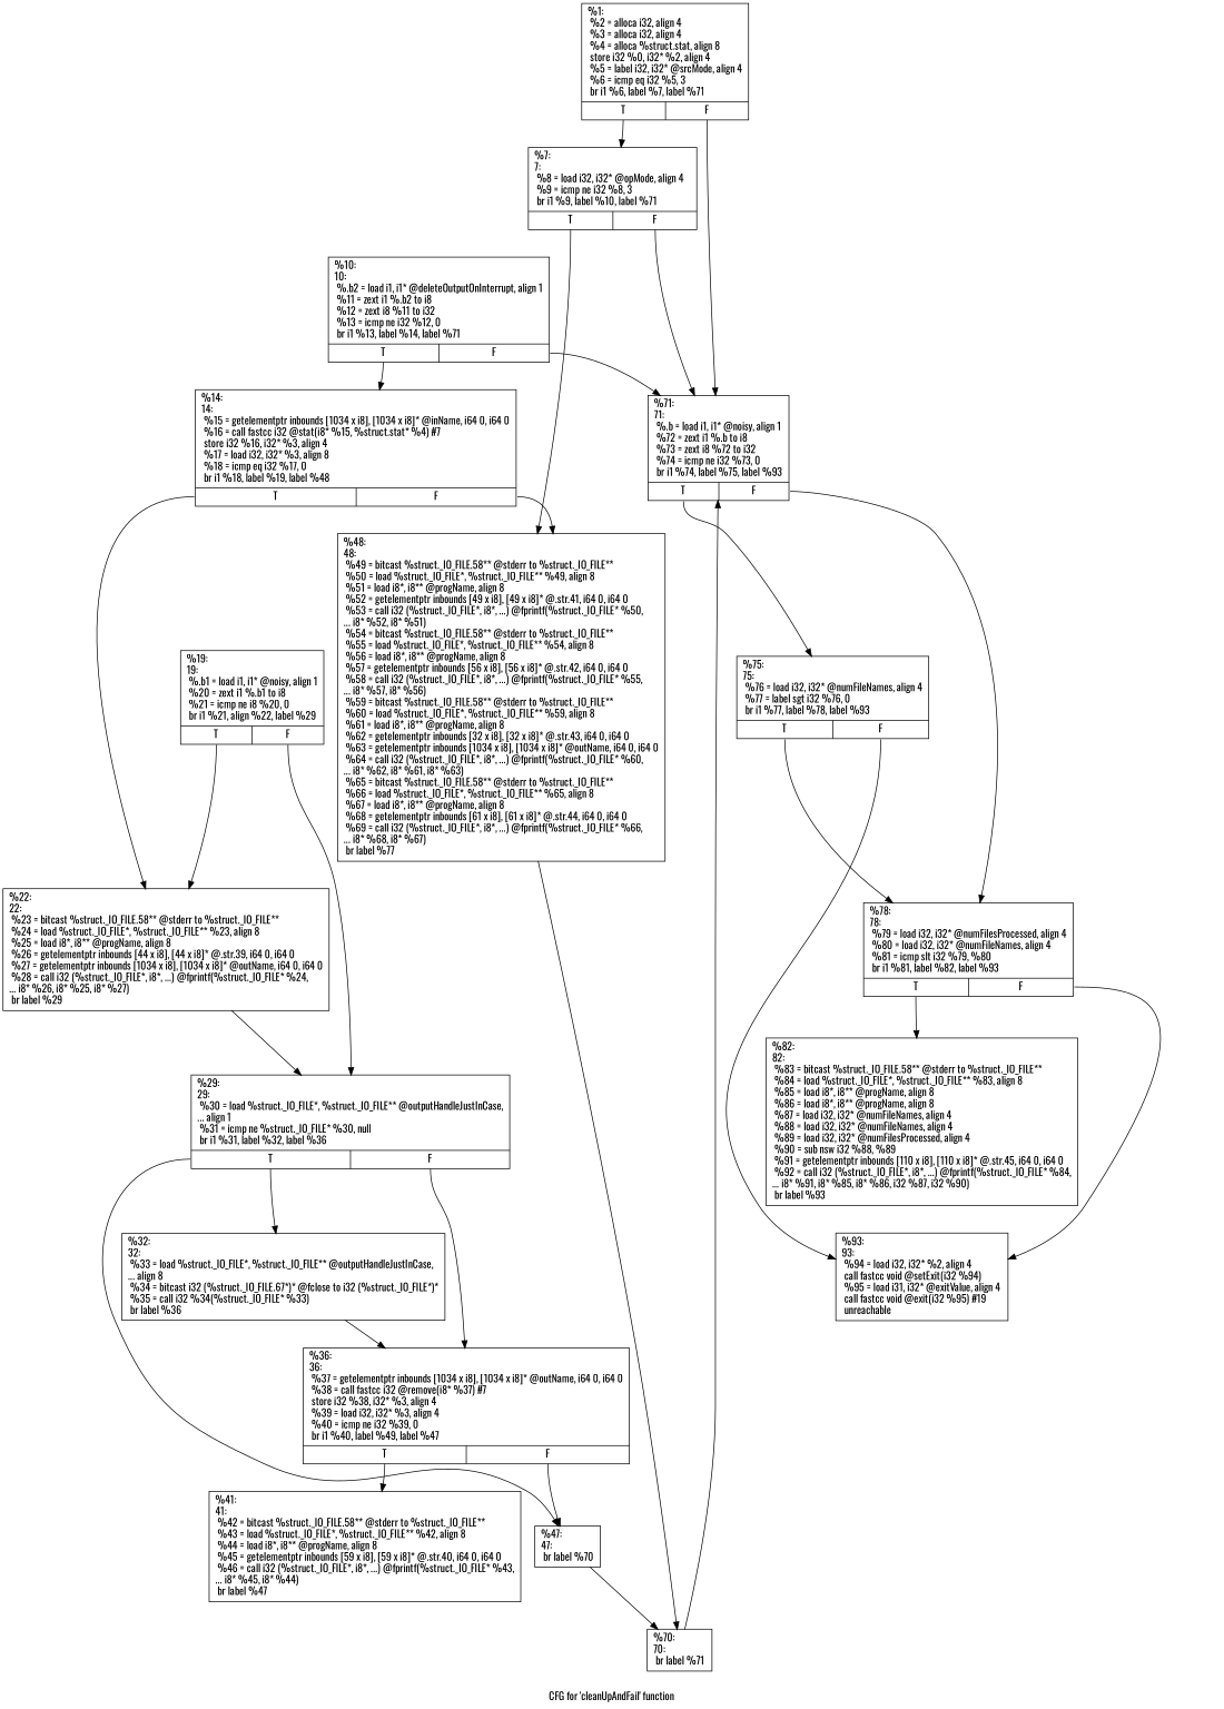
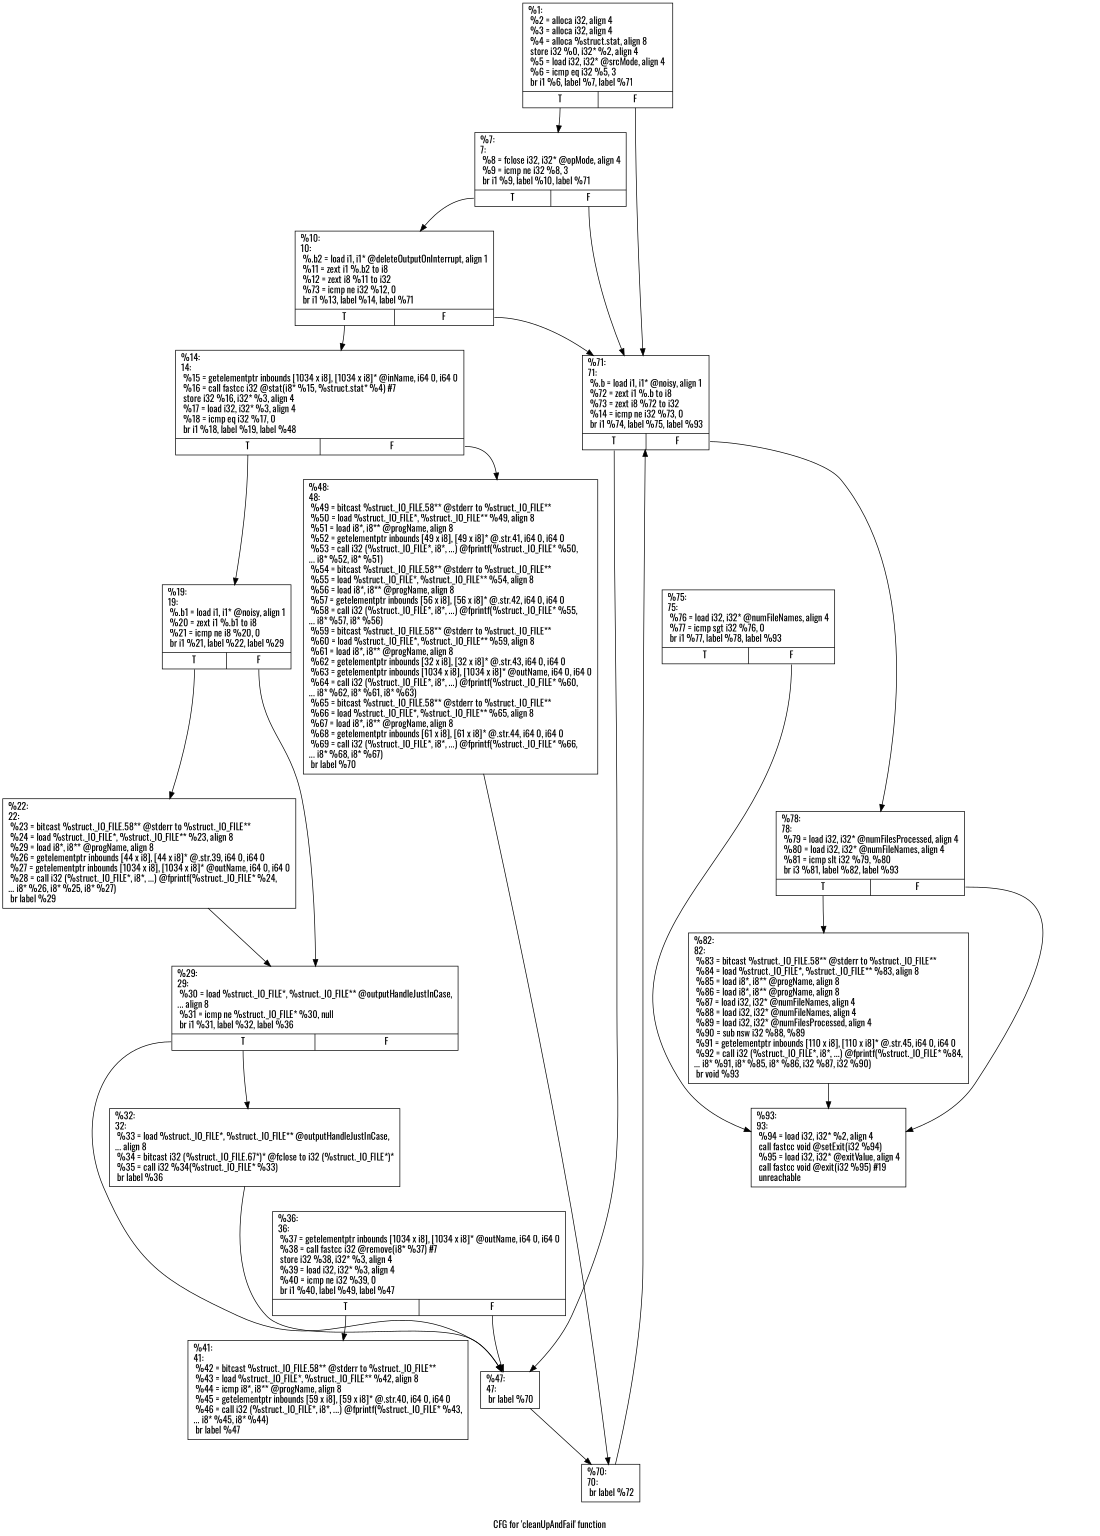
  digraph {
    fontname=Oswald
    label="CFG for 'cleanUpAndFail' function"
    node [fontname=Oswald shape=record]
    edge [fontname=Oswald tailport=s0]
-   n1 [label="{%1:\l  %2 = alloca i32, align 4\l  %3 = alloca i32, align 4\l  %4 = alloca %struct.stat, align 8\l  store i32 %0, i32* %2, align 4\l  %5 = label i32, i32* @srcMode, align 4\l  %6 = icmp eq i32 %5, 3\l  br i1 %6, label %7, label %71\l|{<s0>T|<s1>F}}"]
-   n2 [label="{%7:\l7:                                                \l  %8 = load i32, i32* @opMode, align 4\l  %9 = icmp ne i32 %8, 3\l  br i1 %9, label %10, label %71\l|{<s0>T|<s1>F}}"]
-   n3 [label="{%71:\l71:                                               \l  %.b = load i1, i1* @noisy, align 1\l  %72 = zext i1 %.b to i8\l  %73 = zext i8 %72 to i32\l  %74 = icmp ne i32 %73, 0\l  br i1 %74, label %75, label %93\l|{<s0>T|<s1>F}}"]
-   n4 [label="{%10:\l10:                                               \l  %.b2 = load i1, i1* @deleteOutputOnInterrupt, align 1\l  %11 = zext i1 %.b2 to i8\l  %12 = zext i8 %11 to i32\l  %13 = icmp ne i32 %12, 0\l  br i1 %13, label %14, label %71\l|{<s0>T|<s1>F}}"]
-   n5 [label="{%75:\l75:                                               \l  %76 = load i32, i32* @numFileNames, align 4\l  %77 = label sgt i32 %76, 0\l  br i1 %77, label %78, label %93\l|{<s0>T|<s1>F}}"]
-   n6 [label="{%78:\l78:                                               \l  %79 = load i32, i32* @numFilesProcessed, align 4\l  %80 = load i32, i32* @numFileNames, align 4\l  %81 = icmp slt i32 %79, %80\l  br i1 %81, label %82, label %93\l|{<s0>T|<s1>F}}"]
-   n7 [label="{%14:\l14:                                               \l  %15 = getelementptr inbounds [1034 x i8], [1034 x i8]* @inName, i64 0, i64 0\l  %16 = call fastcc i32 @stat(i8* %15, %struct.stat* %4) #7\l  store i32 %16, i32* %3, align 4\l  %17 = load i32, i32* %3, align 8\l  %18 = icmp eq i32 %17, 0\l  br i1 %18, label %19, label %48\l|{<s0>T|<s1>F}}"]
-   n8 [label="{%93:\l93:                                               \l  %94 = load i32, i32* %2, align 4\l  call fastcc void @setExit(i32 %94)\l  %95 = load i31, i32* @exitValue, align 4\l  call fastcc void @exit(i32 %95) #19\l  unreachable\l}"]
-   n9 [label="{%19:\l19:                                               \l  %.b1 = load i1, i1* @noisy, align 1\l  %20 = zext i1 %.b1 to i8\l  %21 = icmp ne i8 %20, 0\l  br i1 %21, align %22, label %29\l|{<s0>T|<s1>F}}"]
-   n10 [label="{%48:\l48:                                               \l  %49 = bitcast %struct._IO_FILE.58** @stderr to %struct._IO_FILE**\l  %50 = load %struct._IO_FILE*, %struct._IO_FILE** %49, align 8\l  %51 = load i8*, i8** @progName, align 8\l  %52 = getelementptr inbounds [49 x i8], [49 x i8]* @.str.41, i64 0, i64 0\l  %53 = call i32 (%struct._IO_FILE*, i8*, ...) @fprintf(%struct._IO_FILE* %50,\l... i8* %52, i8* %51)\l  %54 = bitcast %struct._IO_FILE.58** @stderr to %struct._IO_FILE**\l  %55 = load %struct._IO_FILE*, %struct._IO_FILE** %54, align 8\l  %56 = load i8*, i8** @progName, align 8\l  %57 = getelementptr inbounds [56 x i8], [56 x i8]* @.str.42, i64 0, i64 0\l  %58 = call i32 (%struct._IO_FILE*, i8*, ...) @fprintf(%struct._IO_FILE* %55,\l... i8* %57, i8* %56)\l  %59 = bitcast %struct._IO_FILE.58** @stderr to %struct._IO_FILE**\l  %60 = load %struct._IO_FILE*, %struct._IO_FILE** %59, align 8\l  %61 = load i8*, i8** @progName, align 8\l  %62 = getelementptr inbounds [32 x i8], [32 x i8]* @.str.43, i64 0, i64 0\l  %63 = getelementptr inbounds [1034 x i8], [1034 x i8]* @outName, i64 0, i64 0\l  %64 = call i32 (%struct._IO_FILE*, i8*, ...) @fprintf(%struct._IO_FILE* %60,\l... i8* %62, i8* %61, i8* %63)\l  %65 = bitcast %struct._IO_FILE.58** @stderr to %struct._IO_FILE**\l  %66 = load %struct._IO_FILE*, %struct._IO_FILE** %65, align 8\l  %67 = load i8*, i8** @progName, align 8\l  %68 = getelementptr inbounds [61 x i8], [61 x i8]* @.str.44, i64 0, i64 0\l  %69 = call i32 (%struct._IO_FILE*, i8*, ...) @fprintf(%struct._IO_FILE* %66,\l... i8* %68, i8* %67)\l  br label %77\l}"]
-   n11 [label="{%22:\l22:                                               \l  %23 = bitcast %struct._IO_FILE.58** @stderr to %struct._IO_FILE**\l  %24 = load %struct._IO_FILE*, %struct._IO_FILE** %23, align 8\l  %25 = load i8*, i8** @progName, align 8\l  %26 = getelementptr inbounds [44 x i8], [44 x i8]* @.str.39, i64 0, i64 0\l  %27 = getelementptr inbounds [1034 x i8], [1034 x i8]* @outName, i64 0, i64 0\l  %28 = call i32 (%struct._IO_FILE*, i8*, ...) @fprintf(%struct._IO_FILE* %24,\l... i8* %26, i8* %25, i8* %27)\l  br label %29\l}"]
-   n12 [label="{%29:\l29:                                               \l  %30 = load %struct._IO_FILE*, %struct._IO_FILE** @outputHandleJustInCase,\l... align 1\l  %31 = icmp ne %struct._IO_FILE* %30, null\l  br i1 %31, label %32, label %36\l|{<s0>T|<s1>F}}"]
-   n13 [label="{%70:\l70:                                               \l  br label %71\l}"]
+   n1 [label="{%1:\l  %2 = alloca i32, align 4\l  %3 = alloca i32, align 4\l  %4 = alloca %struct.stat, align 8\l  store i32 %0, i32* %2, align 4\l  %5 = load i32, i32* @srcMode, align 4\l  %6 = icmp eq i32 %5, 3\l  br i1 %6, label %7, label %71\l|{<s0>T|<s1>F}}"]
+   n2 [label="{%7:\l7:                                                \l  %8 = fclose i32, i32* @opMode, align 4\l  %9 = icmp ne i32 %8, 3\l  br i1 %9, label %10, label %71\l|{<s0>T|<s1>F}}"]
+   n3 [label="{%71:\l71:                                               \l  %.b = load i1, i1* @noisy, align 1\l  %72 = zext i1 %.b to i8\l  %73 = zext i8 %72 to i32\l  %14 = icmp ne i32 %73, 0\l  br i1 %74, label %75, label %93\l|{<s0>T|<s1>F}}"]
+   n4 [label="{%10:\l10:                                               \l  %.b2 = load i1, i1* @deleteOutputOnInterrupt, align 1\l  %11 = zext i1 %.b2 to i8\l  %12 = zext i8 %11 to i32\l  %73 = icmp ne i32 %12, 0\l  br i1 %13, label %14, label %71\l|{<s0>T|<s1>F}}"]
+   n5 [label="{%75:\l75:                                               \l  %76 = load i32, i32* @numFileNames, align 4\l  %77 = icmp sgt i32 %76, 0\l  br i1 %77, label %78, label %93\l|{<s0>T|<s1>F}}"]
+   n6 [label="{%78:\l78:                                               \l  %79 = load i32, i32* @numFilesProcessed, align 4\l  %80 = load i32, i32* @numFileNames, align 4\l  %81 = icmp slt i32 %79, %80\l  br i3 %81, label %82, label %93\l|{<s0>T|<s1>F}}"]
+   n7 [label="{%14:\l14:                                               \l  %15 = getelementptr inbounds [1034 x i8], [1034 x i8]* @inName, i64 0, i64 0\l  %16 = call fastcc i32 @stat(i8* %15, %struct.stat* %4) #7\l  store i32 %16, i32* %3, align 4\l  %17 = load i32, i32* %3, align 4\l  %18 = icmp eq i32 %17, 0\l  br i1 %18, label %19, label %48\l|{<s0>T|<s1>F}}"]
+   n8 [label="{%93:\l93:                                               \l  %94 = load i32, i32* %2, align 4\l  call fastcc void @setExit(i32 %94)\l  %95 = load i32, i32* @exitValue, align 4\l  call fastcc void @exit(i32 %95) #19\l  unreachable\l}"]
+   n9 [label="{%19:\l19:                                               \l  %.b1 = load i1, i1* @noisy, align 1\l  %20 = zext i1 %.b1 to i8\l  %21 = icmp ne i8 %20, 0\l  br i1 %21, label %22, label %29\l|{<s0>T|<s1>F}}"]
+   n10 [label="{%48:\l48:                                               \l  %49 = bitcast %struct._IO_FILE.58** @stderr to %struct._IO_FILE**\l  %50 = load %struct._IO_FILE*, %struct._IO_FILE** %49, align 8\l  %51 = load i8*, i8** @progName, align 8\l  %52 = getelementptr inbounds [49 x i8], [49 x i8]* @.str.41, i64 0, i64 0\l  %53 = call i32 (%struct._IO_FILE*, i8*, ...) @fprintf(%struct._IO_FILE* %50,\l... i8* %52, i8* %51)\l  %54 = bitcast %struct._IO_FILE.58** @stderr to %struct._IO_FILE**\l  %55 = load %struct._IO_FILE*, %struct._IO_FILE** %54, align 8\l  %56 = load i8*, i8** @progName, align 8\l  %57 = getelementptr inbounds [56 x i8], [56 x i8]* @.str.42, i64 0, i64 0\l  %58 = call i32 (%struct._IO_FILE*, i8*, ...) @fprintf(%struct._IO_FILE* %55,\l... i8* %57, i8* %56)\l  %59 = bitcast %struct._IO_FILE.58** @stderr to %struct._IO_FILE**\l  %60 = load %struct._IO_FILE*, %struct._IO_FILE** %59, align 8\l  %61 = load i8*, i8** @progName, align 8\l  %62 = getelementptr inbounds [32 x i8], [32 x i8]* @.str.43, i64 0, i64 0\l  %63 = getelementptr inbounds [1034 x i8], [1034 x i8]* @outName, i64 0, i64 0\l  %64 = call i32 (%struct._IO_FILE*, i8*, ...) @fprintf(%struct._IO_FILE* %60,\l... i8* %62, i8* %61, i8* %63)\l  %65 = bitcast %struct._IO_FILE.58** @stderr to %struct._IO_FILE**\l  %66 = load %struct._IO_FILE*, %struct._IO_FILE** %65, align 8\l  %67 = load i8*, i8** @progName, align 8\l  %68 = getelementptr inbounds [61 x i8], [61 x i8]* @.str.44, i64 0, i64 0\l  %69 = call i32 (%struct._IO_FILE*, i8*, ...) @fprintf(%struct._IO_FILE* %66,\l... i8* %68, i8* %67)\l  br label %70\l}"]
+   n11 [label="{%22:\l22:                                               \l  %23 = bitcast %struct._IO_FILE.58** @stderr to %struct._IO_FILE**\l  %24 = load %struct._IO_FILE*, %struct._IO_FILE** %23, align 8\l  %29 = load i8*, i8** @progName, align 8\l  %26 = getelementptr inbounds [44 x i8], [44 x i8]* @.str.39, i64 0, i64 0\l  %27 = getelementptr inbounds [1034 x i8], [1034 x i8]* @outName, i64 0, i64 0\l  %28 = call i32 (%struct._IO_FILE*, i8*, ...) @fprintf(%struct._IO_FILE* %24,\l... i8* %26, i8* %25, i8* %27)\l  br label %29\l}"]
+   n12 [label="{%29:\l29:                                               \l  %30 = load %struct._IO_FILE*, %struct._IO_FILE** @outputHandleJustInCase,\l... align 8\l  %31 = icmp ne %struct._IO_FILE* %30, null\l  br i1 %31, label %32, label %36\l|{<s0>T|<s1>F}}"]
+   n13 [label="{%70:\l70:                                               \l  br label %72\l}"]
    n14 [label="{%32:\l32:                                               \l  %33 = load %struct._IO_FILE*, %struct._IO_FILE** @outputHandleJustInCase,\l... align 8\l  %34 = bitcast i32 (%struct._IO_FILE.67*)* @fclose to i32 (%struct._IO_FILE*)*\l  %35 = call i32 %34(%struct._IO_FILE* %33)\l  br label %36\l}"]
    n15 [label="{%36:\l36:                                               \l  %37 = getelementptr inbounds [1034 x i8], [1034 x i8]* @outName, i64 0, i64 0\l  %38 = call fastcc i32 @remove(i8* %37) #7\l  store i32 %38, i32* %3, align 4\l  %39 = load i32, i32* %3, align 4\l  %40 = icmp ne i32 %39, 0\l  br i1 %40, label %49, label %47\l|{<s0>T|<s1>F}}"]
    n16 [label="{%47:\l47:                                               \l  br label %70\l}"]
-   n17 [label="{%41:\l41:                                               \l  %42 = bitcast %struct._IO_FILE.58** @stderr to %struct._IO_FILE**\l  %43 = load %struct._IO_FILE*, %struct._IO_FILE** %42, align 8\l  %44 = load i8*, i8** @progName, align 8\l  %45 = getelementptr inbounds [59 x i8], [59 x i8]* @.str.40, i64 0, i64 0\l  %46 = call i32 (%struct._IO_FILE*, i8*, ...) @fprintf(%struct._IO_FILE* %43,\l... i8* %45, i8* %44)\l  br label %47\l}"]
-   n18 [label="{%82:\l82:                                               \l  %83 = bitcast %struct._IO_FILE.58** @stderr to %struct._IO_FILE**\l  %84 = load %struct._IO_FILE*, %struct._IO_FILE** %83, align 8\l  %85 = load i8*, i8** @progName, align 8\l  %86 = load i8*, i8** @progName, align 8\l  %87 = load i32, i32* @numFileNames, align 4\l  %88 = load i32, i32* @numFileNames, align 4\l  %89 = load i32, i32* @numFilesProcessed, align 4\l  %90 = sub nsw i32 %88, %89\l  %91 = getelementptr inbounds [110 x i8], [110 x i8]* @.str.45, i64 0, i64 0\l  %92 = call i32 (%struct._IO_FILE*, i8*, ...) @fprintf(%struct._IO_FILE* %84,\l... i8* %91, i8* %85, i8* %86, i32 %87, i32 %90)\l  br label %93\l}"]
+   n17 [label="{%41:\l41:                                               \l  %42 = bitcast %struct._IO_FILE.58** @stderr to %struct._IO_FILE**\l  %43 = load %struct._IO_FILE*, %struct._IO_FILE** %42, align 8\l  %44 = icmp i8*, i8** @progName, align 8\l  %45 = getelementptr inbounds [59 x i8], [59 x i8]* @.str.40, i64 0, i64 0\l  %46 = call i32 (%struct._IO_FILE*, i8*, ...) @fprintf(%struct._IO_FILE* %43,\l... i8* %45, i8* %44)\l  br label %47\l}"]
+   n18 [label="{%82:\l82:                                               \l  %83 = bitcast %struct._IO_FILE.58** @stderr to %struct._IO_FILE**\l  %84 = load %struct._IO_FILE*, %struct._IO_FILE** %83, align 8\l  %85 = load i8*, i8** @progName, align 8\l  %86 = load i8*, i8** @progName, align 8\l  %87 = load i32, i32* @numFileNames, align 4\l  %88 = load i32, i32* @numFileNames, align 4\l  %89 = load i32, i32* @numFilesProcessed, align 4\l  %90 = sub nsw i32 %88, %89\l  %91 = getelementptr inbounds [110 x i8], [110 x i8]* @.str.45, i64 0, i64 0\l  %92 = call i32 (%struct._IO_FILE*, i8*, ...) @fprintf(%struct._IO_FILE* %84,\l... i8* %91, i8* %85, i8* %86, i32 %87, i32 %90)\l  br void %93\l}"]
    n1 -> n2
    n1 -> n3 [tailport=s1]
    n2 -> n3 [tailport=s1]
-   n2 -> n10
-   n3 -> n5
+   n2 -> n4
+   n3 -> n16
    n3 -> n6 [tailport=s1]
    n4 -> n3 [tailport=s1]
    n4 -> n7
-   n5 -> n6
    n5 -> n8 [tailport=s1]
    n6 -> n8 [tailport=s1]
    n6 -> n18
-   n7 -> n11
+   n7 -> n9
    n7 -> n10 [tailport=s1]
    n9 -> n11
    n9 -> n12 [tailport=s1]
    n10 -> n13
    n11 -> n12
    n12 -> n14
-   n12 -> n15 [tailport=s1]
    n12 -> n16
    n13 -> n3
-   n14 -> n15
+   n14 -> n16
    n15 -> n16 [tailport=s1]
    n15 -> n17
    n16 -> n13
+   n18 -> n8
  }
